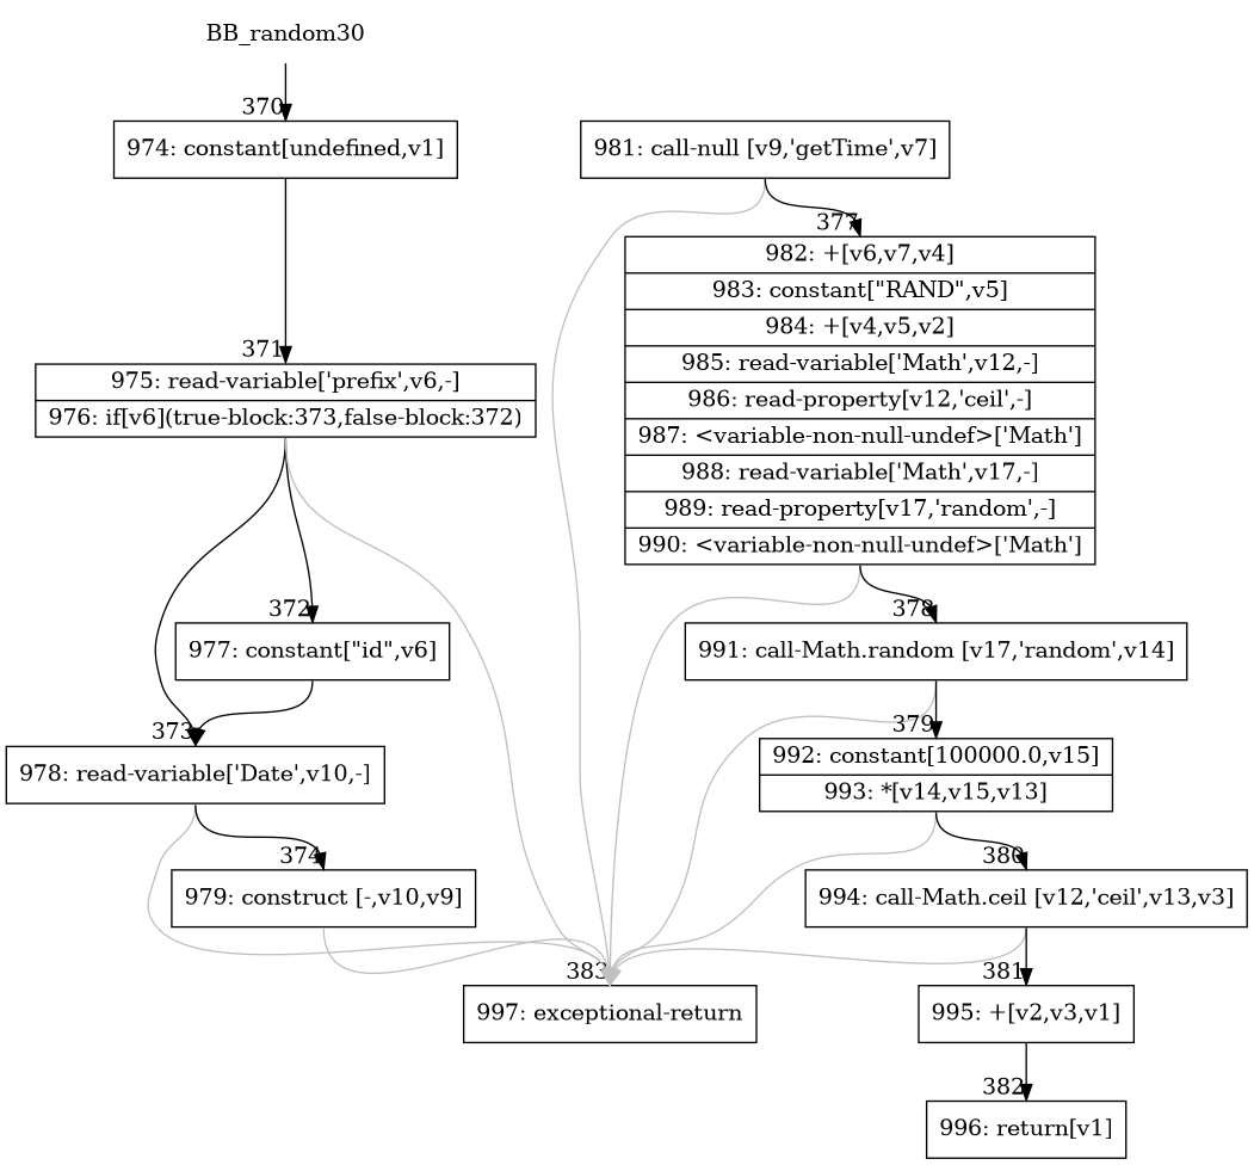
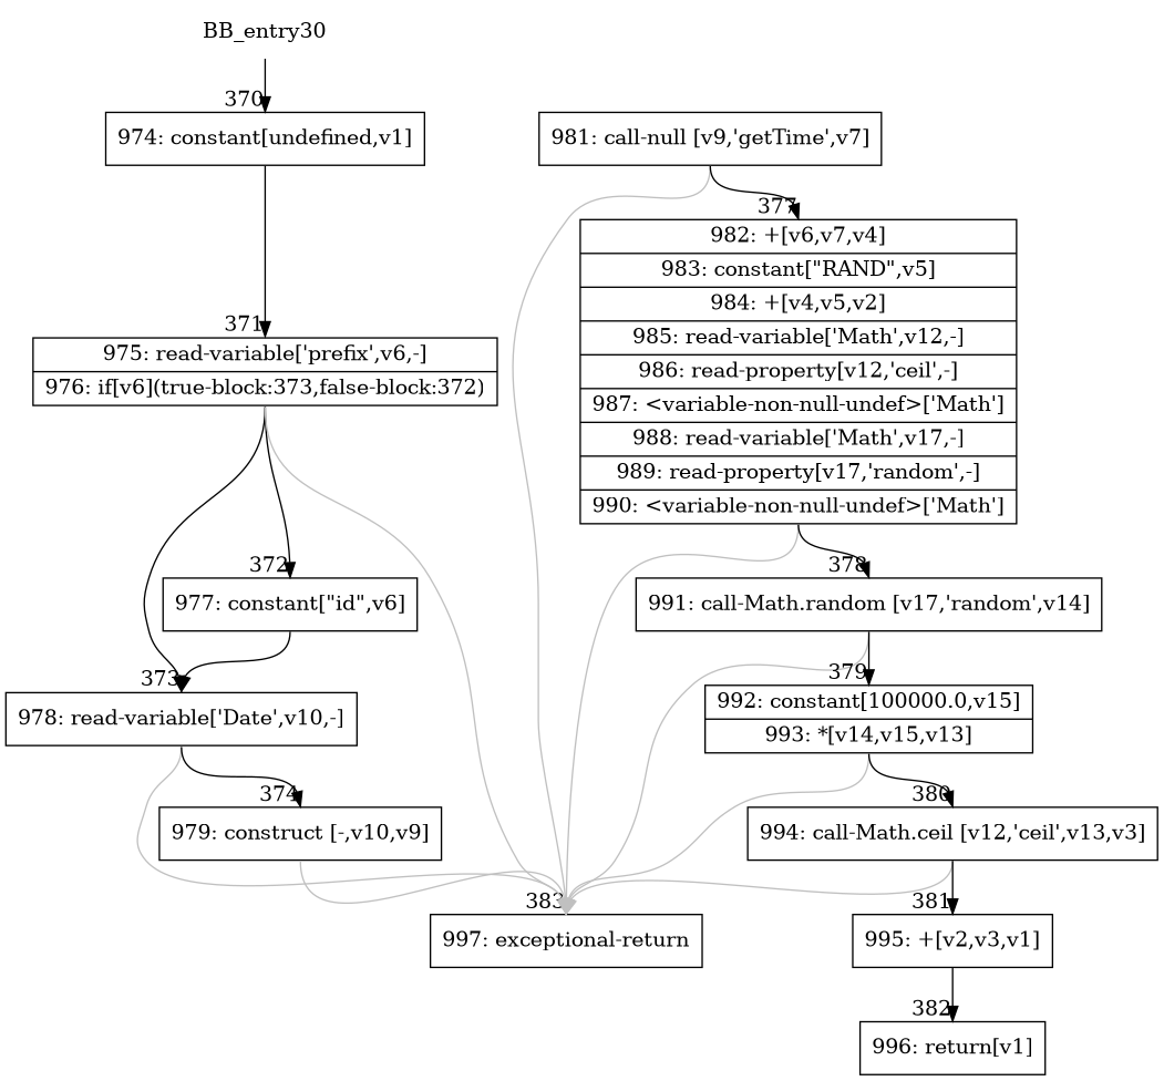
  digraph {
    rankdir=TD
    node [shape=record]
    edge [headport=n tailport=s]
-   BB_entry30 [shape=none label=BB_random30]
+   BB_entry30 [shape=none]
    n2 [label="{974: constant[undefined,v1]}"]
    n3 [label="{975: read-variable['prefix',v6,-]|976: if[v6](true-block:373,false-block:372)}"]
    n4 [label="{978: read-variable['Date',v10,-]}"]
    n5 [label="{977: constant[\"id\",v6]}"]
    n6 [label="{997: exceptional-return}"]
    n7 [label="{979: construct [-,v10,v9]}"]
    n8 [label="{981: call-null [v9,'getTime',v7]}"]
    n9 [label="{982: +[v6,v7,v4]|983: constant[\"RAND\",v5]|984: +[v4,v5,v2]|985: read-variable['Math',v12,-]|986: read-property[v12,'ceil',-]|987: \<variable-non-null-undef\>['Math']|988: read-variable['Math',v17,-]|989: read-property[v17,'random',-]|990: \<variable-non-null-undef\>['Math']}"]
    n10 [label="{991: call-Math.random [v17,'random',v14]}"]
    n11 [label="{992: constant[100000.0,v15]|993: *[v14,v15,v13]}"]
    n12 [label="{994: call-Math.ceil [v12,'ceil',v13,v3]}"]
    n13 [label="{995: +[v2,v3,v1]}"]
    n14 [label="{996: return[v1]}"]
    BB_entry30 -> n2 [headlabel="    370"]
    n2 -> n3 [headlabel="      371"]
    n3 -> n4 [headlabel="      373"]
    n3 -> n5 [headlabel="      372"]
    n3 -> n6 [color=gray headlabel="      383"]
    n4 -> n6 [color=gray]
    n4 -> n7 [headlabel="      374"]
    n5 -> n4
    n7 -> n6 [color=gray]
    n8 -> n6 [color=gray]
    n8 -> n9 [headlabel="      377"]
    n9 -> n6 [color=gray]
    n9 -> n10 [headlabel="      378"]
    n10 -> n6 [color=gray]
    n10 -> n11 [headlabel="      379"]
    n11 -> n6 [color=gray]
    n11 -> n12 [headlabel="      380"]
    n12 -> n6 [color=gray]
    n12 -> n13 [headlabel="      381"]
    n13 -> n14 [headlabel="      382"]
  }
